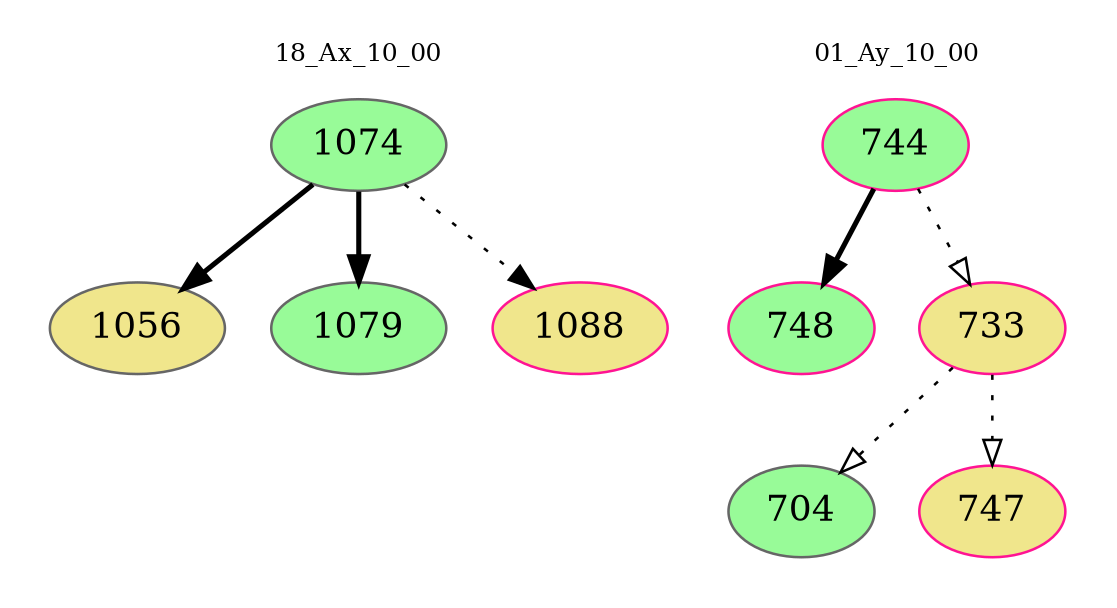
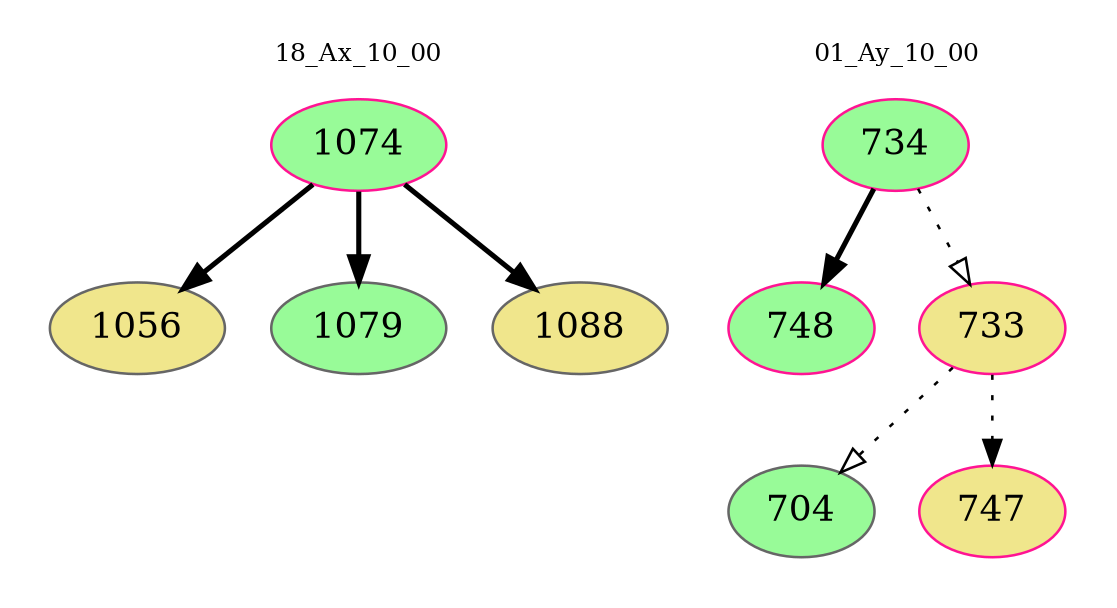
  digraph {
    node [color=gray40 fillcolor=palegreen style=filled]
    edge [arrowhead=normal color=black style=dotted]
-   n1 [label=1074]
+   n1 [color=deeppink label=1074]
    n2 [fillcolor=khaki label=1056]
    n3 [label=1079]
-   n4 [color=deeppink fillcolor=khaki label=1088]
-   n5 [color=deeppink label=744]
+   n4 [fillcolor=khaki label=1088]
+   n5 [color=deeppink label=734]
    n6 [color=deeppink label=748]
    n7 [label=704]
    n8 [color=deeppink fillcolor=khaki label=733]
    n9 [color=deeppink fillcolor=khaki label=747]
    subgraph cluster_1 {
      color=white
      fontsize=10
      label="18_Ax_10_00"
      n1
      n2
      n3
      n4
    }
    subgraph cluster_2 {
      color=white
      fontsize=10
      label="01_Ay_10_00"
      n5
      n6
      n7
      n8
      n9
    }
    n1 -> n2 [style=bold]
    n1 -> n3 [style=bold]
-   n1 -> n4
+   n1 -> n4 [style=bold]
    n5 -> n6 [style=bold]
    n5 -> n8 [arrowhead=onormal]
    n8 -> n7 [arrowhead=onormal]
-   n8 -> n9 [arrowhead=onormal]
+   n8 -> n9
  }
